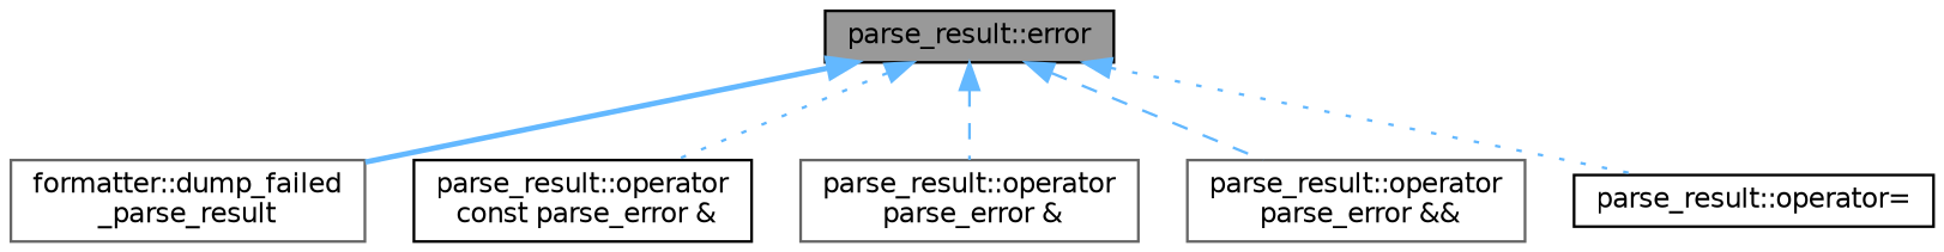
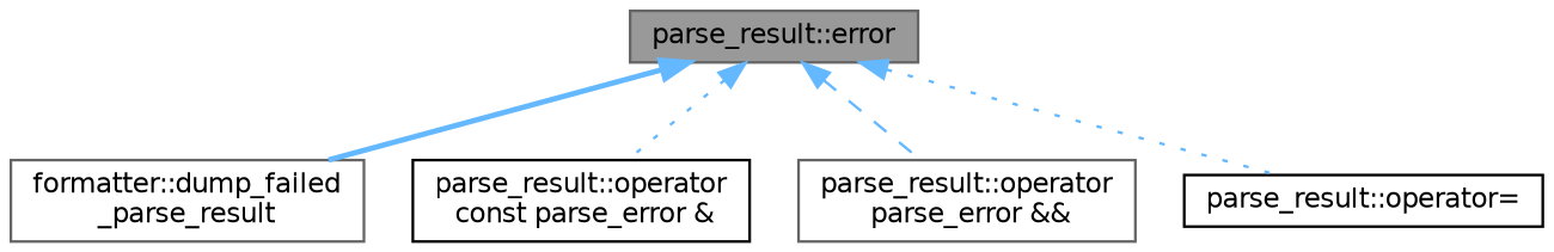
  digraph {
    rankdir=TB
    node [color=black fillcolor=white fontname=Helvetica fontsize=10 shape=box style=filled]
    edge [color=steelblue1 dir=back fontname=Helvetica fontsize=10 labelfontname=Helvetica labelfontsize=10 style=dotted]
-   n1 [fillcolor=grey60 fontcolor=black height=0.2 label="parse_result::error" width=0.4]
+   n1 [color=gray40 fillcolor=grey60 fontcolor=black height=0.2 label="parse_result::error" width=0.4]
    n2 [color=gray40 height=0.2 label="formatter::dump_failed\l_parse_result" width=0.4]
    n3 [height=0.2 label="parse_result::operator\l const parse_error &" width=0.4]
-   n4 [color=gray40 height=0.2 label="parse_result::operator\l parse_error &" width=0.4]
    n5 [color=gray40 height=0.2 label="parse_result::operator\l parse_error &&" width=0.4]
    n6 [height=0.2 label="parse_result::operator=" width=0.4]
    n1 -> n2 [style=bold]
    n1 -> n3
-   n1 -> n4 [style=dashed]
    n1 -> n5 [style=dashed]
    n1 -> n6
  }
